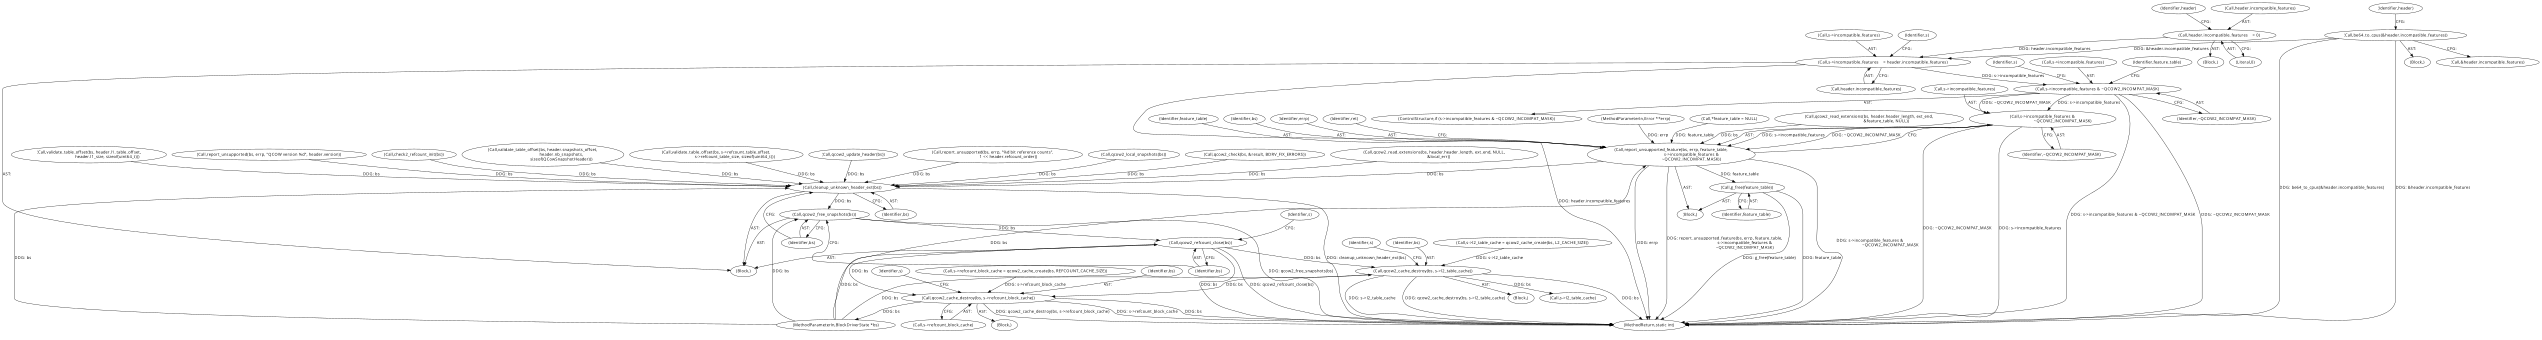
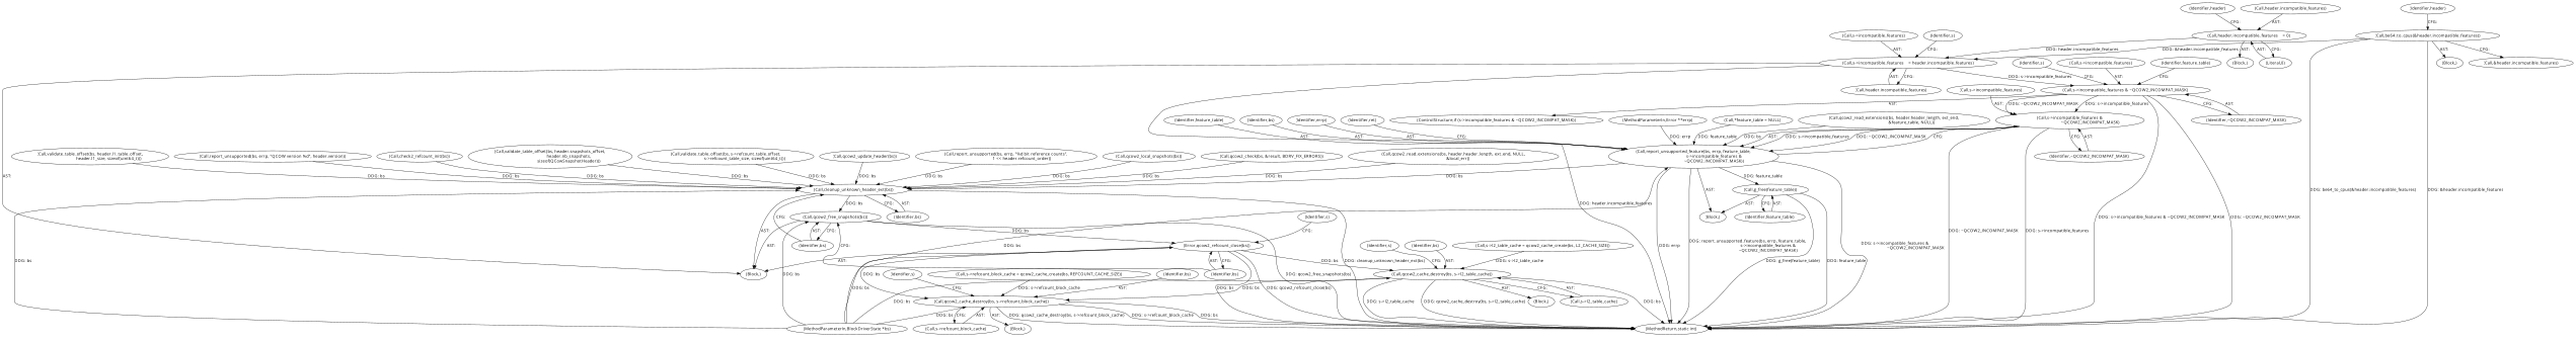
  digraph {
    fontname="Open Sans"
    node [fontname="Open Sans"]
    edge [fontname="Open Sans"]
    n1 [label="(Call,s->incompatible_features &\n                                   ~QCOW2_INCOMPAT_MASK)"]
    n2 [label="(Call,report_unsupported_feature(bs, errp, feature_table,\n                                   s->incompatible_features &\n                                   ~QCOW2_INCOMPAT_MASK))"]
    n3 [label="(Identifier,~QCOW2_INCOMPAT_MASK)"]
    n4 [label="(MethodReturn,static int)"]
    n5 [label="(Call,g_free(feature_table))"]
    n6 [label="(Call,cleanup_unknown_header_ext(bs))"]
    n7 [label="(Block,)"]
    n8 [label="(Call,s->incompatible_features & ~QCOW2_INCOMPAT_MASK)"]
    n9 [label="(Identifier,~QCOW2_INCOMPAT_MASK)"]
    n10 [label="(ControlStructure,if (s->incompatible_features & ~QCOW2_INCOMPAT_MASK))"]
    n11 [label="(Call,s->incompatible_features    = header.incompatible_features)"]
    n12 [label="(Call,header.incompatible_features)"]
    n13 [label="(Block,)"]
    n14 [label="(Call,header.incompatible_features    = 0)"]
    n15 [label="(Block,)"]
    n16 [label="(Literal,0)"]
    n17 [label="(Call,be64_to_cpus(&header.incompatible_features))"]
    n18 [label="(Block,)"]
    n19 [label="(Call,&header.incompatible_features)"]
    n20 [label="(Identifier,feature_table)"]
    n21 [label="(Call,qcow2_free_snapshots(bs))"]
    n22 [label="(Identifier,bs)"]
-   n23 [label="(Call,qcow2_refcount_close(bs))"]
+   n23 [label="(Error,qcow2_refcount_close(bs))"]
    n24 [label="(Identifier,bs)"]
    n25 [label="(Call,qcow2_cache_destroy(bs, s->l2_table_cache))"]
    n26 [label="(Call,qcow2_cache_destroy(bs, s->refcount_block_cache))"]
    n27 [label="(Identifier,bs)"]
    n28 [label="(Call,s->l2_table_cache)"]
    n29 [label="(Block,)"]
    n30 [label="(Call,s->refcount_block_cache)"]
    n31 [label="(Block,)"]
    n32 [label="(Call,report_unsupported(bs, errp, \"%d bit reference counts\",\n                           1 << header.refcount_order))"]
    n33 [label="(Call,qcow2_local_snapshots(bs))"]
    n34 [label="(Identifier,header)"]
    n35 [label="(Call,qcow2_check(bs, &result, BDRV_FIX_ERRORS))"]
    n36 [label="(Call,qcow2_read_extensions(bs, header.header_length, ext_end, NULL,\n        &local_err))"]
    n37 [label="(Identifier,bs)"]
    n38 [label="(Identifier,bs)"]
    n39 [label="(Call,s->incompatible_features)"]
    n40 [label="(Call,qcow2_read_extensions(bs, header.header_length, ext_end,\n                              &feature_table, NULL))"]
    n41 [label="(Call,validate_table_offset(bs, header.l1_table_offset,\n                                header.l1_size, sizeof(uint64_t)))"]
    n42 [label="(Call,report_unsupported(bs, errp, \"QCOW version %d\", header.version))"]
    n43 [label="(Identifier,feature_table)"]
    n44 [label="(Identifier,feature_table)"]
    n45 [label="(Call,s->incompatible_features)"]
    n46 [label="(Identifier,bs)"]
    n47 [label="(Call,check2_refcount_init(bs))"]
    n48 [label="(Call,s->l2_table_cache = qcow2_cache_create(bs, L2_CACHE_SIZE))"]
    n49 [label="(Identifier,errp)"]
    n50 [label="(Identifier,ret)"]
    n51 [label="(Identifier,s)"]
    n52 [label="(Identifier,s)"]
    n53 [label="(Identifier,header)"]
    n54 [label="(MethodParameterIn,Error **errp)"]
    n55 [label="(Identifier,s)"]
    n56 [label="(Call,validate_table_offset(bs, header.snapshots_offset,\n                                header.nb_snapshots,\n                                sizeof(QCowSnapshotHeader)))"]
    n57 [label="(Call,validate_table_offset(bs, s->refcount_table_offset,\n                                s->refcount_table_size, sizeof(uint64_t)))"]
    n58 [label="(Identifier,s)"]
    n59 [label="(Call,s->incompatible_features)"]
    n60 [label="(Call,header.incompatible_features)"]
    n61 [label="(Identifier,s)"]
    n62 [label="(Call,s->refcount_block_cache = qcow2_cache_create(bs, REFCOUNT_CACHE_SIZE))"]
    n63 [label="(Call,qcow2_update_header(bs))"]
    n64 [label="(MethodParameterIn,BlockDriverState *bs)"]
    n65 [label="(Call,*feature_table = NULL)"]
    n1 -> n2 [label="AST: "]
    n1 -> n2 [label="DDG: s->incompatible_features"]
    n1 -> n2 [label="DDG: ~QCOW2_INCOMPAT_MASK"]
    n1 -> n3 [label="CFG: "]
    n1 -> n4 [label="DDG: s->incompatible_features"]
    n1 -> n4 [label="DDG: ~QCOW2_INCOMPAT_MASK"]
    n2 -> n1 [label="CFG: "]
    n2 -> n4 [label="DDG: errp"]
    n2 -> n4 [label="DDG: report_unsupported_feature(bs, errp, feature_table,\n                                   s->incompatible_features &\n                                   ~QCOW2_INCOMPAT_MASK)"]
    n2 -> n4 [label="DDG: s->incompatible_features &\n                                   ~QCOW2_INCOMPAT_MASK"]
    n2 -> n5 [label="DDG: feature_table"]
    n2 -> n6 [label="DDG: bs"]
    n2 -> n7 [label="AST: "]
    n3 -> n1 [label="AST: "]
    n5 -> n4 [label="DDG: g_free(feature_table)"]
    n5 -> n4 [label="DDG: feature_table"]
    n5 -> n7 [label="AST: "]
    n5 -> n20 [label="CFG: "]
    n6 -> n4 [label="DDG: cleanup_unknown_header_ext(bs)"]
    n6 -> n13 [label="AST: "]
    n6 -> n21 [label="DDG: bs"]
    n6 -> n22 [label="CFG: "]
    n8 -> n1 [label="DDG: s->incompatible_features"]
    n8 -> n1 [label="DDG: ~QCOW2_INCOMPAT_MASK"]
    n8 -> n4 [label="DDG: ~QCOW2_INCOMPAT_MASK"]
    n8 -> n4 [label="DDG: s->incompatible_features & ~QCOW2_INCOMPAT_MASK"]
    n8 -> n9 [label="CFG: "]
    n8 -> n10 [label="AST: "]
    n9 -> n8 [label="AST: "]
    n11 -> n4 [label="DDG: header.incompatible_features"]
    n11 -> n8 [label="DDG: s->incompatible_features"]
    n11 -> n12 [label="CFG: "]
    n11 -> n13 [label="AST: "]
    n12 -> n11 [label="AST: "]
    n14 -> n11 [label="DDG: header.incompatible_features"]
    n14 -> n15 [label="AST: "]
    n14 -> n16 [label="CFG: "]
    n16 -> n14 [label="AST: "]
    n17 -> n4 [label="DDG: be64_to_cpus(&header.incompatible_features)"]
    n17 -> n4 [label="DDG: &header.incompatible_features"]
    n17 -> n11 [label="DDG: &header.incompatible_features"]
    n17 -> n18 [label="AST: "]
    n17 -> n19 [label="CFG: "]
    n20 -> n5 [label="AST: "]
    n21 -> n4 [label="DDG: qcow2_free_snapshots(bs)"]
    n21 -> n13 [label="AST: "]
    n21 -> n23 [label="DDG: bs"]
    n21 -> n24 [label="CFG: "]
    n22 -> n6 [label="AST: "]
    n23 -> n4 [label="DDG: bs"]
    n23 -> n4 [label="DDG: qcow2_refcount_close(bs)"]
    n23 -> n13 [label="AST: "]
    n23 -> n25 [label="DDG: bs"]
    n23 -> n26 [label="DDG: bs"]
    n23 -> n27 [label="CFG: "]
    n24 -> n6 [label="CFG: "]
    n24 -> n21 [label="AST: "]
    n25 -> n4 [label="DDG: s->l2_table_cache"]
    n25 -> n4 [label="DDG: qcow2_cache_destroy(bs, s->l2_table_cache)"]
    n25 -> n4 [label="DDG: bs"]
    n25 -> n26 [label="DDG: bs"]
-   n25 -> n28 [label="DDG: bs"]
+   n25 -> n28 [label="CFG: "]
    n25 -> n29 [label="AST: "]
    n26 -> n4 [label="DDG: qcow2_cache_destroy(bs, s->refcount_block_cache)"]
    n26 -> n4 [label="DDG: s->refcount_block_cache"]
    n26 -> n4 [label="DDG: bs"]
    n26 -> n30 [label="CFG: "]
    n26 -> n31 [label="AST: "]
    n27 -> n21 [label="CFG: "]
    n27 -> n23 [label="AST: "]
+   n28 -> n25 [label="AST: "]
    n30 -> n26 [label="AST: "]
    n32 -> n6 [label="DDG: bs"]
    n33 -> n6 [label="DDG: bs"]
    n34 -> n14 [label="CFG: "]
    n35 -> n6 [label="DDG: bs"]
    n36 -> n6 [label="DDG: bs"]
    n37 -> n26 [label="AST: "]
    n38 -> n25 [label="AST: "]
    n39 -> n8 [label="AST: "]
    n40 -> n2 [label="DDG: bs"]
    n41 -> n6 [label="DDG: bs"]
    n42 -> n6 [label="DDG: bs"]
    n43 -> n2 [label="AST: "]
    n44 -> n8 [label="CFG: "]
    n45 -> n11 [label="AST: "]
    n46 -> n2 [label="AST: "]
    n47 -> n6 [label="DDG: bs"]
    n48 -> n25 [label="DDG: s->l2_table_cache"]
    n49 -> n2 [label="AST: "]
    n50 -> n2 [label="CFG: "]
    n51 -> n8 [label="CFG: "]
    n52 -> n25 [label="CFG: "]
    n53 -> n17 [label="CFG: "]
    n54 -> n2 [label="DDG: errp"]
    n55 -> n23 [label="CFG: "]
    n56 -> n6 [label="DDG: bs"]
    n57 -> n6 [label="DDG: bs"]
    n58 -> n11 [label="CFG: "]
    n59 -> n1 [label="AST: "]
    n60 -> n14 [label="AST: "]
    n61 -> n26 [label="CFG: "]
    n62 -> n26 [label="DDG: s->refcount_block_cache"]
    n63 -> n6 [label="DDG: bs"]
    n64 -> n2 [label="DDG: bs"]
    n64 -> n6 [label="DDG: bs"]
    n64 -> n21 [label="DDG: bs"]
    n64 -> n23 [label="DDG: bs"]
    n64 -> n25 [label="DDG: bs"]
-   n26 -> n64 [label="DDG: bs"]
+   n64 -> n26 [label="DDG: bs"]
    n65 -> n2 [label="DDG: feature_table"]
  }
